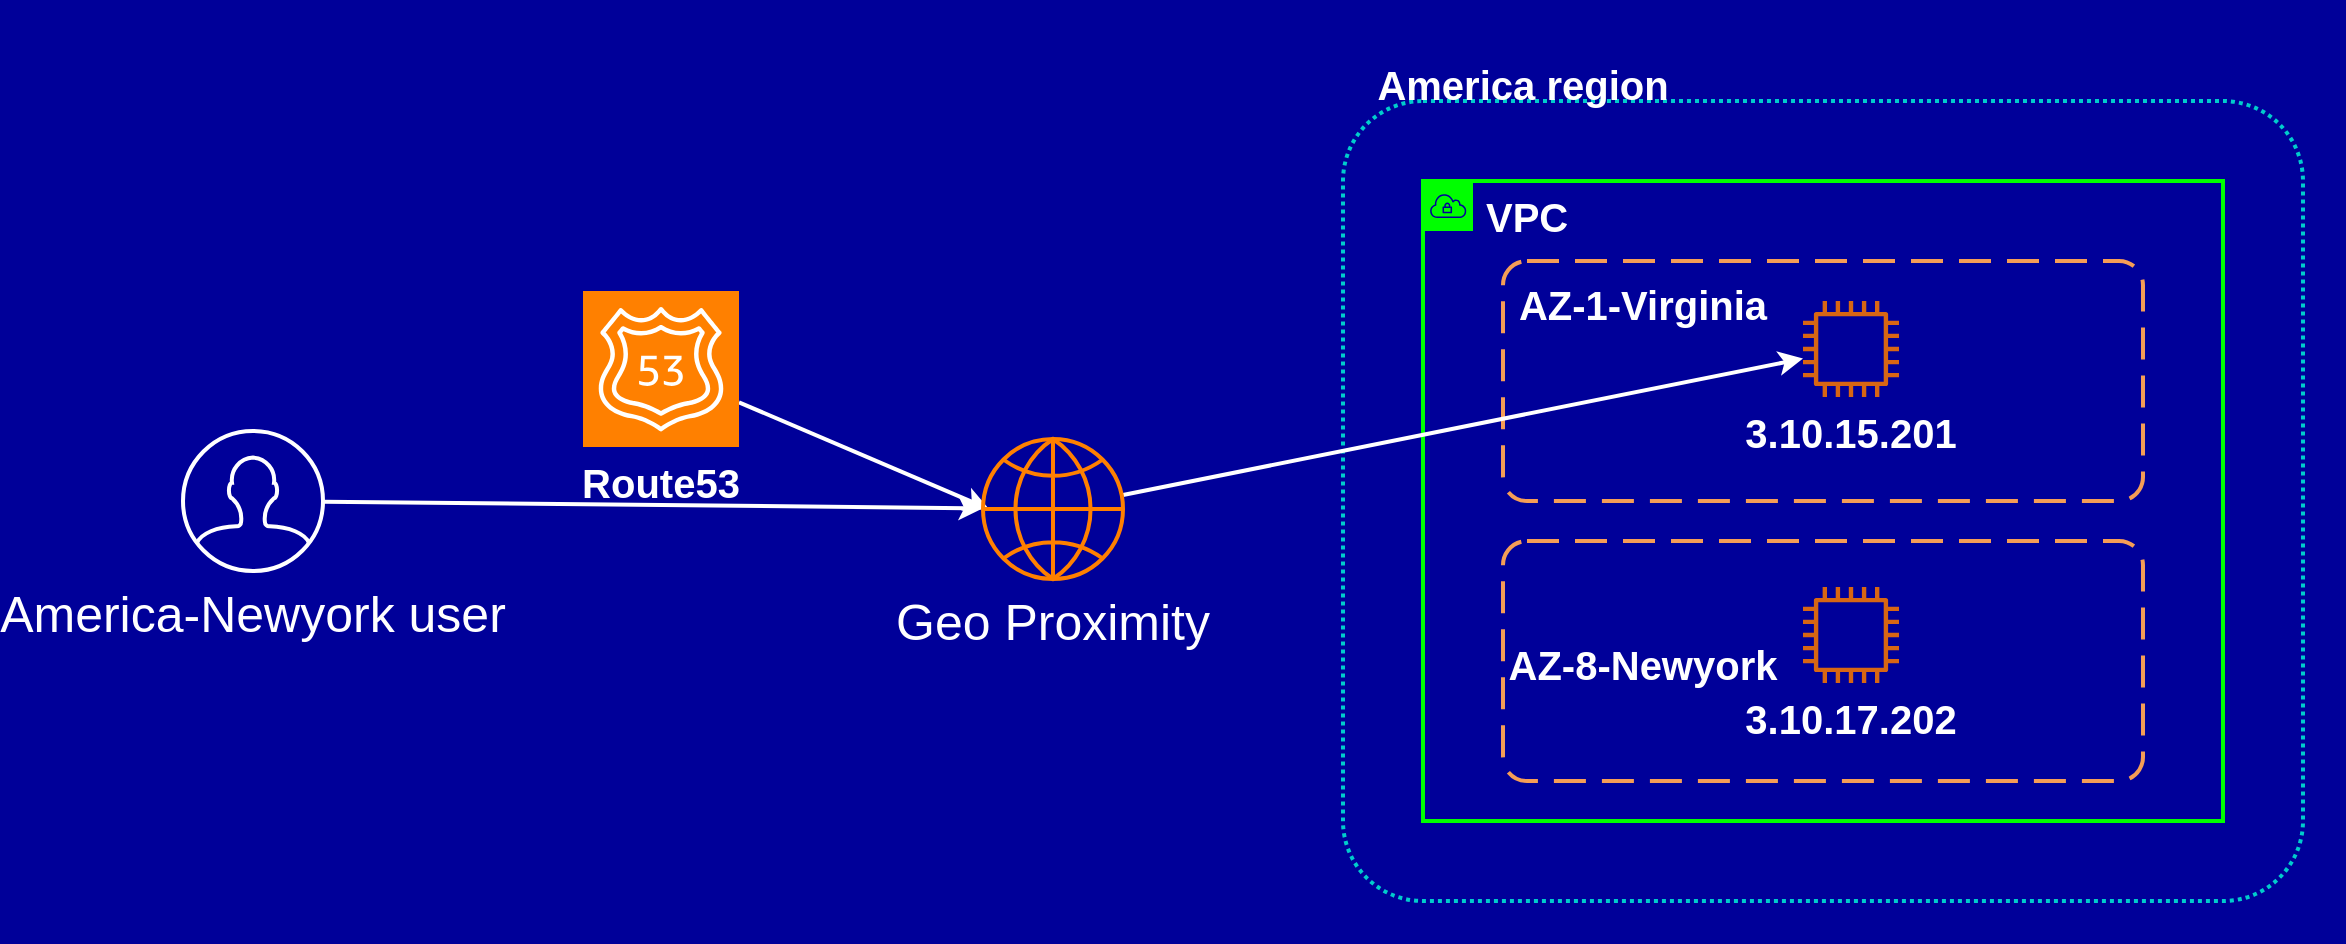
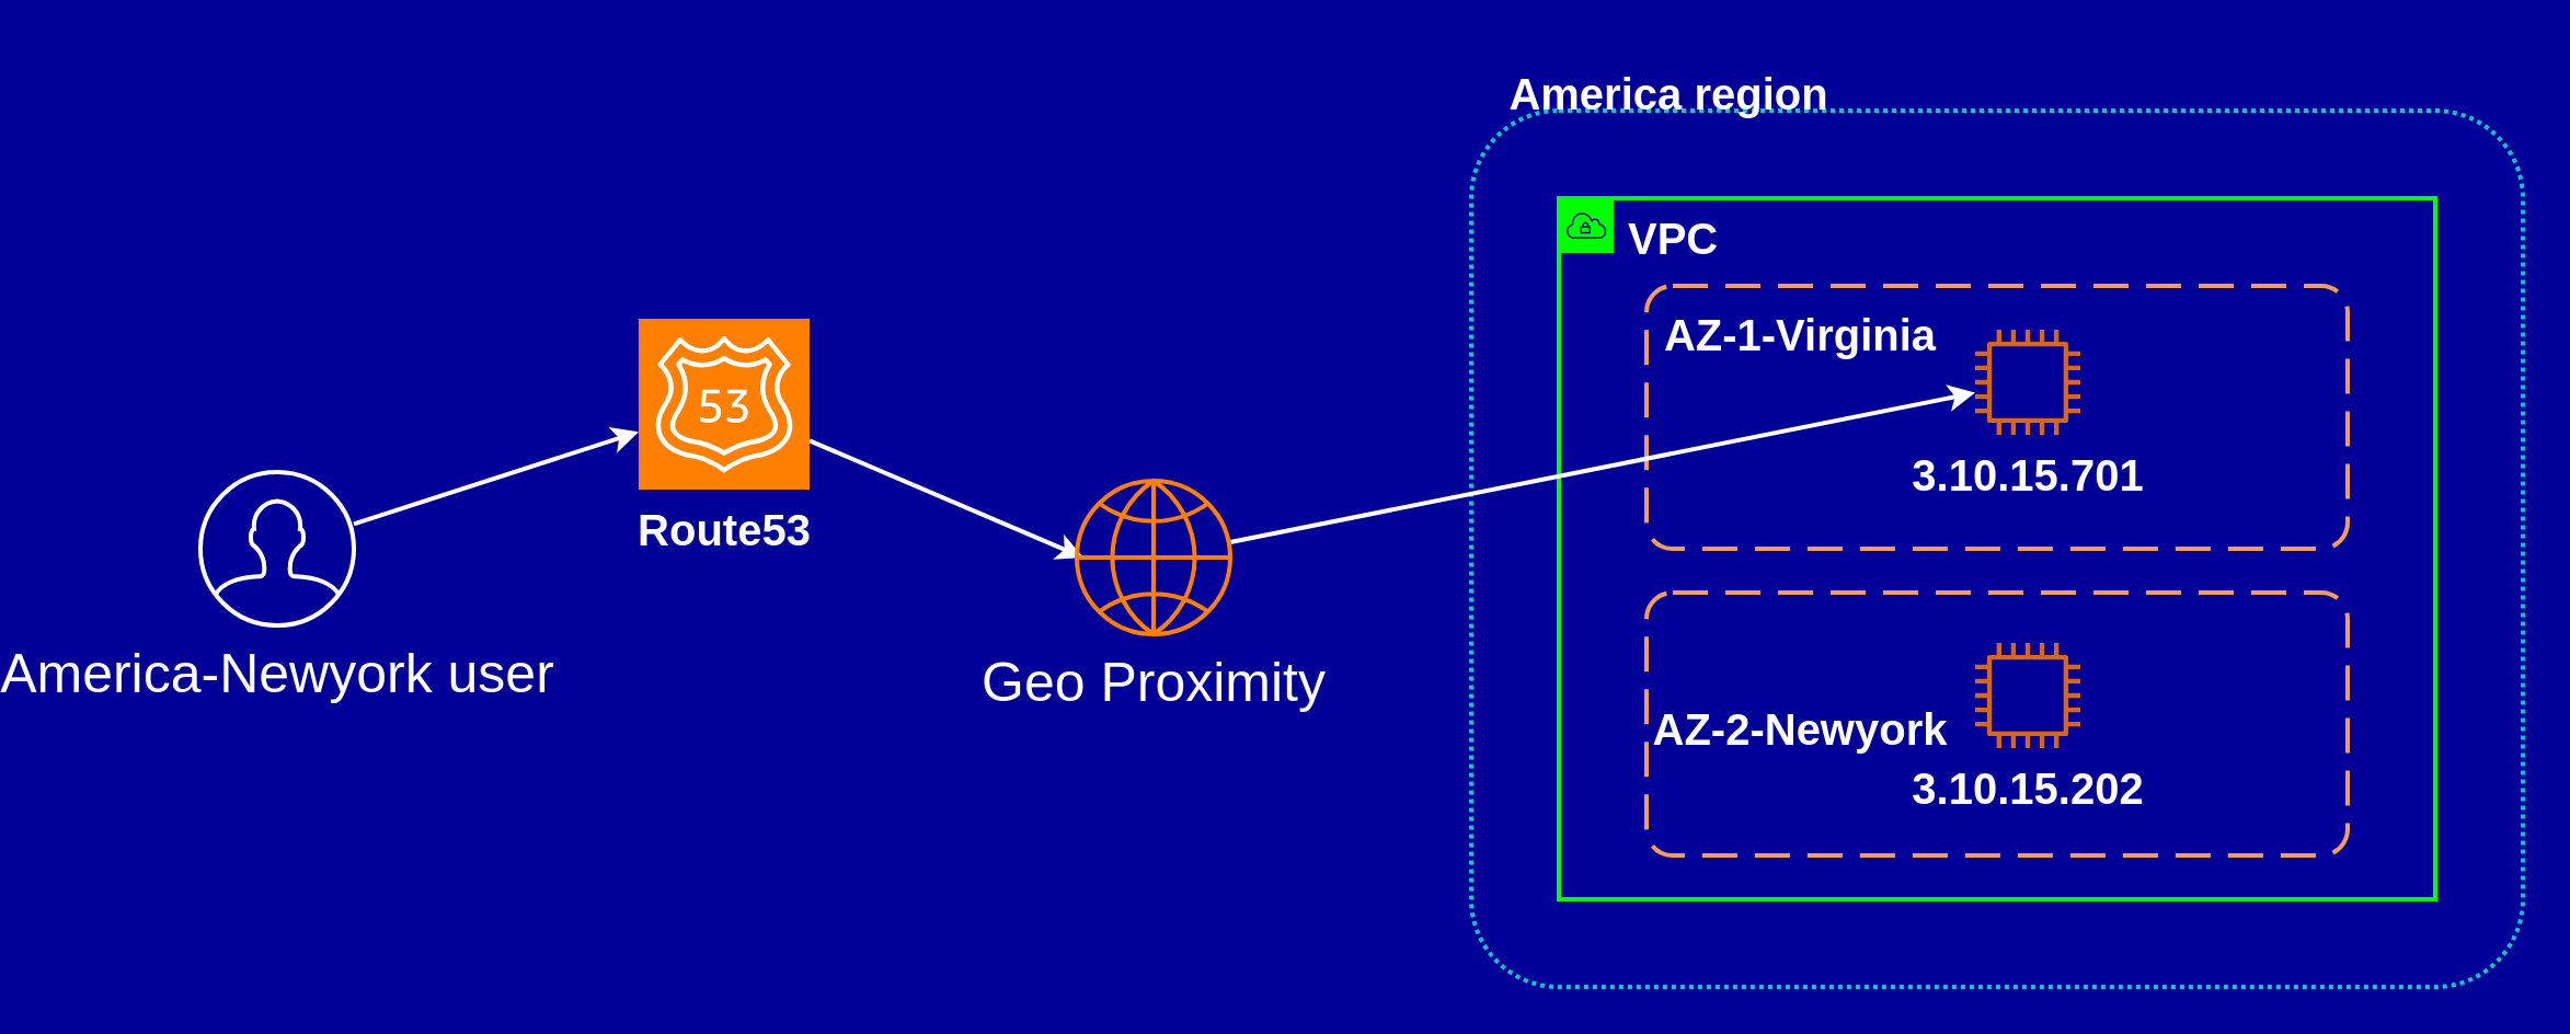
  <mxCell id="0" />
  <mxCell id="1" parent="0" />
- <mxCell id="2" style="edgeStyle=none;rounded=0;orthogonalLoop=1;jettySize=auto;html=1;strokeColor=#FFFFFF;strokeWidth=2;fontSize=25;shadow=0;sketch=0;" edge="1" parent="1" source="3" target="13"><mxGeometry relative="1" as="geometry" /></mxCell>
+ <mxCell id="2" style="edgeStyle=none;rounded=0;orthogonalLoop=1;jettySize=auto;html=1;strokeColor=#FFFFFF;strokeWidth=2;fontSize=25;shadow=0;sketch=0;" edge="1" parent="1" source="3" target="5"><mxGeometry relative="1" as="geometry" /></mxCell>
  <mxCell id="3" value="&lt;font color=&quot;#ffffff&quot;&gt;America-Newyork user&lt;/font&gt;" style="html=1;verticalLabelPosition=bottom;align=center;labelBackgroundColor=none;verticalAlign=top;strokeWidth=2;shadow=0;dashed=0;shape=mxgraph.ios7.icons.user;gradientColor=none;fontSize=25;fillColor=none;strokeColor=#FFFFFF;sketch=0;" vertex="1" parent="1"><mxGeometry x="20" y="215" width="70" height="70" as="geometry" /></mxCell>
  <mxCell id="4" style="edgeStyle=none;rounded=0;orthogonalLoop=1;jettySize=auto;html=1;entryX=0.06;entryY=0.5;entryDx=0;entryDy=0;entryPerimeter=0;strokeColor=#FFFFFF;strokeWidth=2;fontSize=25;shadow=0;sketch=0;" edge="1" parent="1" source="5"><mxGeometry relative="1" as="geometry"><mxPoint x="423" y="254" as="targetPoint" /></mxGeometry></mxCell>
  <mxCell id="5" value="&lt;b&gt;&lt;font style=&quot;font-size: 20px&quot; color=&quot;#ffffff&quot;&gt;Route53&lt;/font&gt;&lt;/b&gt;" style="outlineConnect=0;fontColor=#232F3E;gradientDirection=north;strokeColor=#ffffff;dashed=0;verticalLabelPosition=bottom;verticalAlign=top;align=center;html=1;fontSize=12;fontStyle=0;aspect=fixed;shape=mxgraph.aws4.resourceIcon;resIcon=mxgraph.aws4.route_53;fillColor=#FF8000;shadow=0;sketch=0;" vertex="1" parent="1"><mxGeometry x="220" y="145" width="78" height="78" as="geometry" /></mxCell>
  <mxCell id="6" value="&lt;font style=&quot;font-size: 20px&quot; color=&quot;#ffffff&quot;&gt;&lt;b&gt;VPC&lt;/b&gt;&lt;/font&gt;" style="points=[[0,0],[0.25,0],[0.5,0],[0.75,0],[1,0],[1,0.25],[1,0.5],[1,0.75],[1,1],[0.75,1],[0.5,1],[0.25,1],[0,1],[0,0.75],[0,0.5],[0,0.25]];outlineConnect=0;gradientColor=none;html=1;whiteSpace=wrap;fontSize=12;fontStyle=0;shape=mxgraph.aws4.group;grIcon=mxgraph.aws4.group_vpc;fillColor=none;verticalAlign=top;align=left;spacingLeft=30;fontColor=#AAB7B8;dashed=0;strokeColor=#00FF00;strokeWidth=2;labelBackgroundColor=none;shadow=0;sketch=0;" vertex="1" parent="1"><mxGeometry x="640" y="90" width="400" height="320" as="geometry" /></mxCell>
  <mxCell id="7" value="" style="rounded=1;arcSize=10;dashed=1;fillColor=none;gradientColor=none;dashPattern=1 1;strokeWidth=2;strokeColor=#00CCCC;labelBackgroundColor=none;fontSize=25;shadow=0;sketch=0;" vertex="1" parent="1"><mxGeometry x="600" y="50" width="480" height="400" as="geometry" /></mxCell>
  <mxCell id="8" value="" style="rounded=1;arcSize=10;dashed=1;strokeColor=#F59D56;fillColor=none;gradientColor=none;dashPattern=8 4;strokeWidth=2;labelBackgroundColor=none;fontSize=25;shadow=0;sketch=0;" vertex="1" parent="1"><mxGeometry x="680" y="130" width="320" height="120" as="geometry" /></mxCell>
  <mxCell id="9" value="&lt;font color=&quot;#ffffff&quot;&gt;&lt;span style=&quot;font-size: 20px&quot;&gt;&lt;b&gt;America region&lt;/b&gt;&lt;/span&gt;&lt;/font&gt;" style="text;html=1;resizable=0;autosize=1;align=center;verticalAlign=middle;points=[];fillColor=none;strokeColor=none;rounded=0;labelBackgroundColor=none;fontSize=25;shadow=0;sketch=0;" vertex="1" parent="1"><mxGeometry x="610" y="20" width="160" height="40" as="geometry" /></mxCell>
  <mxCell id="10" value="&lt;font color=&quot;#ffffff&quot;&gt;&lt;span style=&quot;font-size: 20px&quot;&gt;&lt;b&gt;AZ-1-Virginia&lt;/b&gt;&lt;/span&gt;&lt;/font&gt;" style="text;html=1;resizable=0;autosize=1;align=center;verticalAlign=middle;points=[];fillColor=none;strokeColor=none;rounded=0;labelBackgroundColor=none;fontSize=25;shadow=0;sketch=0;" vertex="1" parent="1"><mxGeometry x="680" y="130" width="140" height="40" as="geometry" /></mxCell>
- <mxCell id="11" value="&lt;font color=&quot;#ffffff&quot; size=&quot;1&quot;&gt;&lt;b style=&quot;font-size: 20px&quot;&gt;3.10.15.201&lt;/b&gt;&lt;/font&gt;" style="outlineConnect=0;fontColor=#232F3E;gradientColor=none;fillColor=#D86613;strokeColor=none;dashed=0;verticalLabelPosition=bottom;verticalAlign=top;align=center;html=1;fontSize=12;fontStyle=0;aspect=fixed;pointerEvents=1;shape=mxgraph.aws4.instance2;labelBackgroundColor=none;strokeWidth=2;shadow=0;sketch=0;" vertex="1" parent="1"><mxGeometry x="830" y="150" width="48" height="48" as="geometry" /></mxCell>
+ <mxCell id="11" value="&lt;font color=&quot;#ffffff&quot; size=&quot;1&quot;&gt;&lt;b style=&quot;font-size: 20px&quot;&gt;3.10.15.701&lt;/b&gt;&lt;/font&gt;" style="outlineConnect=0;fontColor=#232F3E;gradientColor=none;fillColor=#D86613;strokeColor=none;dashed=0;verticalLabelPosition=bottom;verticalAlign=top;align=center;html=1;fontSize=12;fontStyle=0;aspect=fixed;pointerEvents=1;shape=mxgraph.aws4.instance2;labelBackgroundColor=none;strokeWidth=2;shadow=0;sketch=0;" vertex="1" parent="1"><mxGeometry x="830" y="150" width="48" height="48" as="geometry" /></mxCell>
  <mxCell id="12" style="rounded=0;sketch=0;orthogonalLoop=1;jettySize=auto;html=1;shadow=0;strokeWidth=2;fontSize=25;fontColor=#FFFFFF;strokeColor=#FFFFFF;" edge="1" parent="1" source="13" target="11"><mxGeometry relative="1" as="geometry" /></mxCell>
  <mxCell id="13" value="&lt;font color=&quot;#ffffff&quot;&gt;Geo Proximity&lt;br&gt;&lt;br&gt;&lt;/font&gt;" style="html=1;verticalLabelPosition=bottom;align=center;labelBackgroundColor=none;verticalAlign=top;strokeWidth=2;shadow=0;dashed=0;shape=mxgraph.ios7.icons.globe;gradientColor=#FF3333;fontSize=25;fillColor=none;strokeColor=#FF8000;" vertex="1" parent="1"><mxGeometry x="420" y="219" width="70" height="70" as="geometry" /></mxCell>
  <mxCell id="14" value="" style="rounded=1;arcSize=10;dashed=1;strokeColor=#F59D56;fillColor=none;gradientColor=none;dashPattern=8 4;strokeWidth=2;labelBackgroundColor=none;fontSize=25;shadow=0;sketch=0;" vertex="1" parent="1"><mxGeometry x="680" y="270" width="320" height="120" as="geometry" /></mxCell>
- <mxCell id="15" value="&lt;font color=&quot;#ffffff&quot; size=&quot;1&quot;&gt;&lt;b style=&quot;font-size: 20px&quot;&gt;3.10.17.202&lt;/b&gt;&lt;/font&gt;" style="outlineConnect=0;fontColor=#232F3E;gradientColor=none;fillColor=#D86613;strokeColor=none;dashed=0;verticalLabelPosition=bottom;verticalAlign=top;align=center;html=1;fontSize=12;fontStyle=0;aspect=fixed;pointerEvents=1;shape=mxgraph.aws4.instance2;labelBackgroundColor=none;strokeWidth=2;shadow=0;sketch=0;" vertex="1" parent="1"><mxGeometry x="830" y="293" width="48" height="48" as="geometry" /></mxCell>
- <mxCell id="16" value="&lt;font color=&quot;#ffffff&quot;&gt;&lt;span style=&quot;font-size: 20px&quot;&gt;&lt;b&gt;AZ-8-Newyork&lt;/b&gt;&lt;/span&gt;&lt;/font&gt;" style="text;html=1;resizable=0;autosize=1;align=center;verticalAlign=middle;points=[];fillColor=none;strokeColor=none;rounded=0;labelBackgroundColor=none;fontSize=25;shadow=0;sketch=0;" vertex="1" parent="1"><mxGeometry x="675" y="310" width="150" height="40" as="geometry" /></mxCell>
+ <mxCell id="15" value="&lt;font color=&quot;#ffffff&quot; size=&quot;1&quot;&gt;&lt;b style=&quot;font-size: 20px&quot;&gt;3.10.15.202&lt;/b&gt;&lt;/font&gt;" style="outlineConnect=0;fontColor=#232F3E;gradientColor=none;fillColor=#D86613;strokeColor=none;dashed=0;verticalLabelPosition=bottom;verticalAlign=top;align=center;html=1;fontSize=12;fontStyle=0;aspect=fixed;pointerEvents=1;shape=mxgraph.aws4.instance2;labelBackgroundColor=none;strokeWidth=2;shadow=0;sketch=0;" vertex="1" parent="1"><mxGeometry x="830" y="293" width="48" height="48" as="geometry" /></mxCell>
+ <mxCell id="16" value="&lt;font color=&quot;#ffffff&quot;&gt;&lt;span style=&quot;font-size: 20px&quot;&gt;&lt;b&gt;AZ-2-Newyork&lt;/b&gt;&lt;/span&gt;&lt;/font&gt;" style="text;html=1;resizable=0;autosize=1;align=center;verticalAlign=middle;points=[];fillColor=none;strokeColor=none;rounded=0;labelBackgroundColor=none;fontSize=25;shadow=0;sketch=0;" vertex="1" parent="1"><mxGeometry x="675" y="310" width="150" height="40" as="geometry" /></mxCell>
